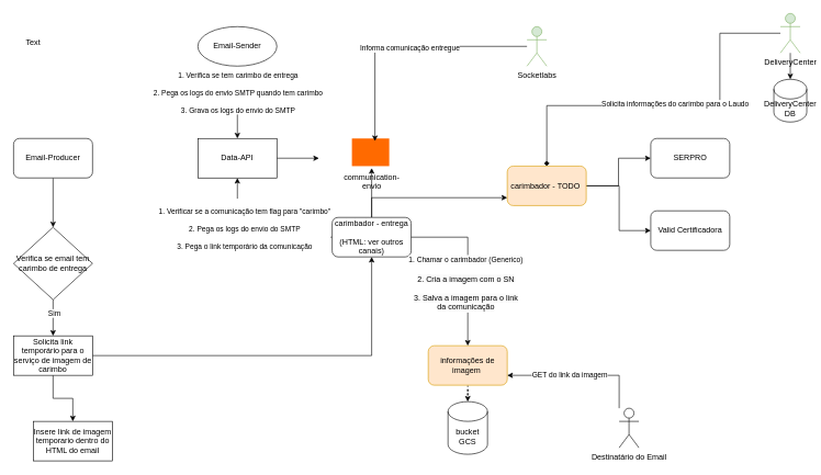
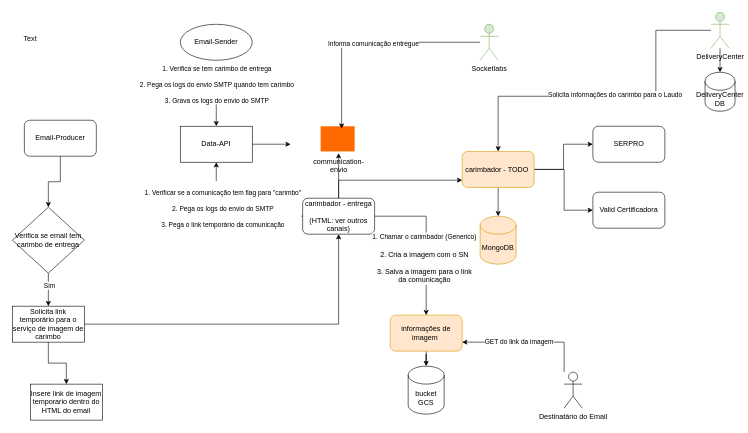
  <mxCell id="0" />
  <mxCell id="1" parent="0" />
+ <mxCell id="2" value="MongoDB" style="shape=cylinder3;whiteSpace=wrap;html=1;boundedLbl=1;backgroundOutline=1;size=15;fillColor=#ffe6cc;strokeColor=#d79b00;" parent="1" vertex="1"><mxGeometry x="800" y="360" width="60" height="80" as="geometry" /></mxCell>
  <mxCell id="3" value="" style="edgeStyle=orthogonalEdgeStyle;rounded=0;orthogonalLoop=1;jettySize=auto;html=1;" parent="1" source="4" target="11" edge="1"><mxGeometry relative="1" as="geometry" /></mxCell>
  <mxCell id="4" value="Data-API" style="whiteSpace=wrap;html=1;rounded=0;" parent="1" vertex="1"><mxGeometry x="300" y="210" width="120" height="60" as="geometry" /></mxCell>
  <mxCell id="5" value="" style="edgeStyle=orthogonalEdgeStyle;rounded=0;orthogonalLoop=1;jettySize=auto;html=1;" parent="1" source="9" target="11" edge="1"><mxGeometry relative="1" as="geometry" /></mxCell>
  <mxCell id="6" style="edgeStyle=orthogonalEdgeStyle;rounded=0;orthogonalLoop=1;jettySize=auto;html=1;" parent="1" source="9" target="15" edge="1"><mxGeometry relative="1" as="geometry"><Array as="points"><mxPoint x="564" y="300" /></Array></mxGeometry></mxCell>
  <mxCell id="7" style="edgeStyle=orthogonalEdgeStyle;rounded=0;orthogonalLoop=1;jettySize=auto;html=1;" parent="1" source="9" target="4" edge="1"><mxGeometry relative="1" as="geometry" /></mxCell>
  <mxCell id="8" value="&lt;div&gt;&lt;br&gt;&lt;/div&gt;&lt;div&gt;1. Verificar se a comunicação tem flag para &quot;carimbo&quot;&lt;/div&gt;&lt;div&gt;&lt;br&gt;&lt;/div&gt;&lt;div&gt;2. Pega os logs do envio do SMTP&lt;/div&gt;&lt;div&gt;&lt;br&gt;&lt;/div&gt;3. Pega o link temporário da comunicação" style="edgeLabel;html=1;align=center;verticalAlign=middle;resizable=0;points=[];" parent="7" vertex="1" connectable="0"><mxGeometry x="0.381" y="2" relative="1" as="geometry"><mxPoint x="12" y="-2" as="offset" /></mxGeometry></mxCell>
  <mxCell id="9" value="carimbador - entrega&lt;div&gt;&lt;br&gt;&lt;/div&gt;&lt;div&gt;(HTML: ver outros canais)&lt;/div&gt;" style="rounded=1;whiteSpace=wrap;html=1;" parent="1" vertex="1"><mxGeometry x="504" y="330" width="120" height="60" as="geometry" /></mxCell>
  <mxCell id="10" value="" style="points=[];aspect=fixed;html=1;align=center;shadow=0;dashed=0;fillColor=#FF6A00;strokeColor=none;shape=mxgraph.alibaba_cloud.kafka;" parent="1" vertex="1"><mxGeometry x="534" y="210" width="56.7" height="42" as="geometry" /></mxCell>
  <mxCell id="11" value="&lt;span style=&quot;text-wrap-mode: wrap;&quot;&gt;communication-envio&lt;/span&gt;" style="text;html=1;align=center;verticalAlign=top;resizable=0;points=[];autosize=1;strokeColor=none;fillColor=none;labelPosition=center;verticalLabelPosition=bottom;" parent="1" vertex="1"><mxGeometry x="484" y="225" width="160" height="30" as="geometry" /></mxCell>
+ <mxCell id="12" value="" style="edgeStyle=orthogonalEdgeStyle;rounded=0;orthogonalLoop=1;jettySize=auto;html=1;" parent="1" source="15" target="2" edge="1"><mxGeometry relative="1" as="geometry" /></mxCell>
  <mxCell id="13" style="edgeStyle=orthogonalEdgeStyle;rounded=0;orthogonalLoop=1;jettySize=auto;html=1;" parent="1" source="15" target="16" edge="1"><mxGeometry relative="1" as="geometry"><Array as="points"><mxPoint x="940" y="282" /><mxPoint x="940" y="350" /></Array></mxGeometry></mxCell>
  <mxCell id="14" style="edgeStyle=orthogonalEdgeStyle;rounded=0;orthogonalLoop=1;jettySize=auto;html=1;" parent="1" source="15" target="17" edge="1"><mxGeometry relative="1" as="geometry" /></mxCell>
  <mxCell id="15" value="carimbador - TODO&amp;nbsp;" style="rounded=1;whiteSpace=wrap;html=1;fillColor=#ffe6cc;strokeColor=#d79b00;" parent="1" vertex="1"><mxGeometry x="770" y="252" width="120" height="60" as="geometry" /></mxCell>
  <mxCell id="16" value="Valid Certificadora" style="rounded=1;whiteSpace=wrap;html=1;" parent="1" vertex="1"><mxGeometry x="988" y="320" width="120" height="60" as="geometry" /></mxCell>
  <mxCell id="17" value="SERPRO" style="rounded=1;whiteSpace=wrap;html=1;" parent="1" vertex="1"><mxGeometry x="988" y="210" width="120" height="60" as="geometry" /></mxCell>
- <mxCell id="18" value="" style="edgeStyle=orthogonalEdgeStyle;rounded=0;orthogonalLoop=1;jettySize=auto;html=1;dashed=1;" parent="1" source="19" target="20" edge="1"><mxGeometry relative="1" as="geometry" /></mxCell>
+ <mxCell id="18" value="" style="edgeStyle=orthogonalEdgeStyle;rounded=0;orthogonalLoop=1;jettySize=auto;html=1;" parent="1" source="19" target="20" edge="1"><mxGeometry relative="1" as="geometry" /></mxCell>
  <mxCell id="19" value="informações de imagem&amp;nbsp;" style="rounded=1;whiteSpace=wrap;html=1;fillColor=#ffe6cc;strokeColor=#d79b00;" parent="1" vertex="1"><mxGeometry x="650" y="525" width="120" height="60" as="geometry" /></mxCell>
  <mxCell id="20" value="bucket GCS" style="shape=cylinder3;whiteSpace=wrap;html=1;boundedLbl=1;backgroundOutline=1;size=15;" parent="1" vertex="1"><mxGeometry x="680" y="610" width="60" height="80" as="geometry" /></mxCell>
  <mxCell id="21" style="edgeStyle=orthogonalEdgeStyle;rounded=0;orthogonalLoop=1;jettySize=auto;html=1;" parent="1" source="22" target="25" edge="1"><mxGeometry relative="1" as="geometry"><mxPoint x="80" y="380" as="targetPoint" /></mxGeometry></mxCell>
- <mxCell id="22" value="Email-Producer" style="rounded=1;whiteSpace=wrap;html=1;" parent="1" vertex="1"><mxGeometry x="20" y="210" width="120" height="60" as="geometry" /></mxCell>
+ <mxCell id="22" value="Email-Producer" style="rounded=1;whiteSpace=wrap;html=1;" parent="1" vertex="1"><mxGeometry x="40" y="200" width="120" height="60" as="geometry" /></mxCell>
  <mxCell id="23" value="" style="edgeStyle=orthogonalEdgeStyle;rounded=0;orthogonalLoop=1;jettySize=auto;html=1;" parent="1" source="25" target="28" edge="1"><mxGeometry relative="1" as="geometry" /></mxCell>
  <mxCell id="24" value="Sim" style="edgeLabel;html=1;align=center;verticalAlign=middle;resizable=0;points=[];" parent="23" vertex="1" connectable="0"><mxGeometry x="-0.276" y="1" relative="1" as="geometry"><mxPoint as="offset" /></mxGeometry></mxCell>
  <mxCell id="25" value="Verifica se email tem carimbo de entrega" style="rhombus;whiteSpace=wrap;html=1;" parent="1" vertex="1"><mxGeometry x="20" y="345" width="120" height="110" as="geometry" /></mxCell>
  <mxCell id="26" style="edgeStyle=orthogonalEdgeStyle;rounded=0;orthogonalLoop=1;jettySize=auto;html=1;" parent="1" source="28" target="9" edge="1"><mxGeometry relative="1" as="geometry" /></mxCell>
  <mxCell id="27" value="" style="edgeStyle=orthogonalEdgeStyle;rounded=0;orthogonalLoop=1;jettySize=auto;html=1;" parent="1" source="28" target="29" edge="1"><mxGeometry relative="1" as="geometry" /></mxCell>
  <mxCell id="28" value="Solicita link temporário para o serviço de imagem de carimbo" style="whiteSpace=wrap;html=1;" parent="1" vertex="1"><mxGeometry x="20" y="510" width="120" height="60" as="geometry" /></mxCell>
  <mxCell id="29" value="Insere link de imagem temporario dentro do HTML do email" style="whiteSpace=wrap;html=1;" parent="1" vertex="1"><mxGeometry x="50" y="640" width="120" height="60" as="geometry" /></mxCell>
  <mxCell id="30" value="" style="edgeStyle=orthogonalEdgeStyle;rounded=0;orthogonalLoop=1;jettySize=auto;html=1;" parent="1" source="9" target="19" edge="1"><mxGeometry relative="1" as="geometry"><mxPoint x="564" y="480" as="sourcePoint" /></mxGeometry></mxCell>
  <mxCell id="31" value="&lt;div&gt;&lt;span style=&quot;font-size: 12px; text-wrap-mode: wrap; background-color: rgb(251, 251, 251);&quot;&gt;&lt;span style=&quot;font-size: 11px; text-wrap-mode: nowrap; background-color: rgb(255, 255, 255);&quot;&gt;1. Chamar o carimbador (Generico)&lt;/span&gt;&lt;/span&gt;&lt;/div&gt;&lt;div&gt;&lt;span style=&quot;font-size: 12px; text-wrap-mode: wrap; background-color: rgb(251, 251, 251);&quot;&gt;&lt;br&gt;&lt;/span&gt;&lt;/div&gt;&lt;div&gt;&lt;span style=&quot;font-size: 12px; text-wrap-mode: wrap; background-color: rgb(251, 251, 251);&quot;&gt;2. Cria a imagem com o SN&lt;/span&gt;&lt;/div&gt;&lt;div&gt;&lt;span style=&quot;font-size: 12px; text-wrap-mode: wrap; background-color: rgb(251, 251, 251);&quot;&gt;&lt;br&gt;&lt;/span&gt;&lt;/div&gt;&lt;div&gt;&lt;span style=&quot;font-size: 12px; text-wrap-mode: wrap; background-color: rgb(251, 251, 251);&quot;&gt;3. Salva a&amp;nbsp;&lt;/span&gt;&lt;span style=&quot;background-color: light-dark(rgb(251, 251, 251), rgb(21, 21, 21)); font-size: 12px; text-wrap-mode: wrap; color: light-dark(rgb(0, 0, 0), rgb(255, 255, 255));&quot;&gt;imagem para o link da comunicação&lt;/span&gt;&lt;/div&gt;" style="edgeLabel;html=1;align=center;verticalAlign=middle;resizable=0;points=[];" parent="30" vertex="1" connectable="0"><mxGeometry x="-0.55" y="4" relative="1" as="geometry"><mxPoint x="26" y="74" as="offset" /></mxGeometry></mxCell>
  <mxCell id="32" style="edgeStyle=orthogonalEdgeStyle;rounded=0;orthogonalLoop=1;jettySize=auto;html=1;" parent="1" source="34" target="19" edge="1"><mxGeometry relative="1" as="geometry"><Array as="points"><mxPoint x="940" y="570" /></Array></mxGeometry></mxCell>
  <mxCell id="33" value="GET do link da imagem" style="edgeLabel;html=1;align=center;verticalAlign=middle;resizable=0;points=[];" vertex="1" connectable="0" parent="32"><mxGeometry x="0.145" y="-2" relative="1" as="geometry"><mxPoint as="offset" /></mxGeometry></mxCell>
  <mxCell id="34" value="Destinatário do Email" style="shape=umlActor;verticalLabelPosition=bottom;verticalAlign=top;html=1;outlineConnect=0;" parent="1" vertex="1"><mxGeometry x="940" y="620" width="30" height="60" as="geometry" /></mxCell>
  <mxCell id="35" style="edgeStyle=orthogonalEdgeStyle;rounded=0;orthogonalLoop=1;jettySize=auto;html=1;" parent="1" source="37" target="4" edge="1"><mxGeometry relative="1" as="geometry" /></mxCell>
  <mxCell id="36" value="&lt;div&gt;&lt;br&gt;&lt;/div&gt;&lt;div&gt;1. Verifica se tem carimbo de entrega&lt;/div&gt;&lt;div&gt;&lt;br&gt;&lt;/div&gt;&lt;div&gt;2. Pega os logs do envio SMTP quando tem carimbo&lt;/div&gt;&lt;div&gt;&lt;br&gt;&lt;/div&gt;&lt;div&gt;3. Grava os logs do envio do SMTP&lt;/div&gt;" style="edgeLabel;html=1;align=center;verticalAlign=middle;resizable=0;points=[];" parent="35" vertex="1" connectable="0"><mxGeometry x="-0.4" relative="1" as="geometry"><mxPoint as="offset" /></mxGeometry></mxCell>
  <mxCell id="37" value="Email-Sender" style="ellipse;whiteSpace=wrap;html=1;" parent="1" vertex="1"><mxGeometry x="300" y="40" width="120" height="60" as="geometry" /></mxCell>
  <mxCell id="38" value="Socketlabs" style="shape=umlActor;verticalLabelPosition=bottom;verticalAlign=top;html=1;outlineConnect=0;fillColor=#d5e8d4;strokeColor=#82b366;" parent="1" vertex="1"><mxGeometry x="800" y="40" width="30" height="60" as="geometry" /></mxCell>
  <mxCell id="39" style="edgeStyle=orthogonalEdgeStyle;rounded=0;orthogonalLoop=1;jettySize=auto;html=1;entryX=0.617;entryY=0.095;entryDx=0;entryDy=0;entryPerimeter=0;" parent="1" source="38" target="10" edge="1"><mxGeometry relative="1" as="geometry" /></mxCell>
  <mxCell id="40" value="Informa comunicação entregue" style="edgeLabel;html=1;align=center;verticalAlign=middle;resizable=0;points=[];labelBorderColor=none;" parent="39" vertex="1" connectable="0"><mxGeometry x="-0.045" y="2" relative="1" as="geometry"><mxPoint as="offset" /></mxGeometry></mxCell>
  <mxCell id="41" value="" style="edgeStyle=orthogonalEdgeStyle;rounded=0;orthogonalLoop=1;jettySize=auto;html=1;" edge="1" parent="1" source="44" target="45"><mxGeometry relative="1" as="geometry" /></mxCell>
- <mxCell id="42" style="edgeStyle=orthogonalEdgeStyle;rounded=0;orthogonalLoop=1;jettySize=auto;html=1;endArrow=diamond;" edge="1" parent="1" source="44" target="15"><mxGeometry relative="1" as="geometry"><Array as="points"><mxPoint x="1093" y="160" /><mxPoint x="830" y="160" /></Array></mxGeometry></mxCell>
+ <mxCell id="42" style="edgeStyle=orthogonalEdgeStyle;rounded=0;orthogonalLoop=1;jettySize=auto;html=1;" edge="1" parent="1" source="44" target="15"><mxGeometry relative="1" as="geometry"><Array as="points"><mxPoint x="1093" y="160" /><mxPoint x="830" y="160" /></Array></mxGeometry></mxCell>
  <mxCell id="43" value="Solicita informações do carimbo para o Laudo" style="edgeLabel;html=1;align=center;verticalAlign=middle;resizable=0;points=[];" vertex="1" connectable="0" parent="42"><mxGeometry x="-0.026" y="-3" relative="1" as="geometry"><mxPoint as="offset" /></mxGeometry></mxCell>
  <mxCell id="44" value="DeliveryCenter" style="shape=umlActor;verticalLabelPosition=bottom;verticalAlign=top;html=1;outlineConnect=0;fillColor=#d5e8d4;strokeColor=#82b366;" vertex="1" parent="1"><mxGeometry x="1185" y="20" width="30" height="60" as="geometry" /></mxCell>
  <mxCell id="45" value="DeliveryCenter DB" style="shape=cylinder3;whiteSpace=wrap;html=1;boundedLbl=1;backgroundOutline=1;size=15;" vertex="1" parent="1"><mxGeometry x="1175" y="120" width="50" height="65" as="geometry" /></mxCell>
  <mxCell id="46" value="Text" style="text;html=1;align=center;verticalAlign=middle;whiteSpace=wrap;rounded=0;" vertex="1" parent="1"><mxGeometry x="20" y="50" width="60" height="30" as="geometry" /></mxCell>
